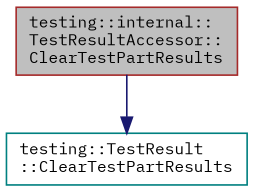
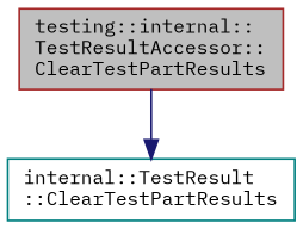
  digraph {
    rankdir=TB
    fontname="IBM Plex Mono"
    node [fontname="IBM Plex Mono" fontsize=10 shape=record style=filled]
    n1 [color=brown fillcolor=grey75 fontcolor=black height=0.2 label="testing::internal::\lTestResultAccessor::\lClearTestPartResults" width=0.4]
-   n2 [color=teal fillcolor=white height=0.2 label="testing::TestResult\l::ClearTestPartResults" width=0.4]
+   n2 [color=teal fillcolor=white height=0.2 label="internal::TestResult\l::ClearTestPartResults" width=0.4]
    n1 -> n2 [color=midnightblue fontname="IBM Plex Mono" fontsize=10 labelfontname=Helvetica labelfontsize=10 style=solid]
  }
